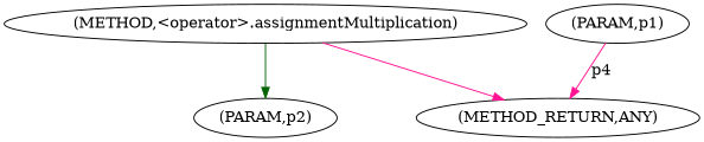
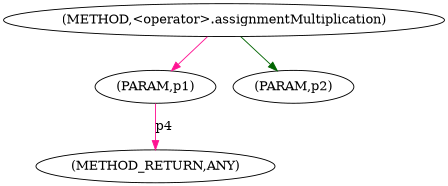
  digraph {
    edge [color=deeppink]
    n1 [label=<(METHOD,&lt;operator&gt;.assignmentMultiplication)>]
    n2 [label=<(PARAM,p1)>]
    n3 [label=<(PARAM,p2)>]
    n4 [label=<(METHOD_RETURN,ANY)>]
-   n1 -> n4
+   n1 -> n2
    n1 -> n3 [color=darkgreen]
    n2 -> n4 [label=p4]
  }
